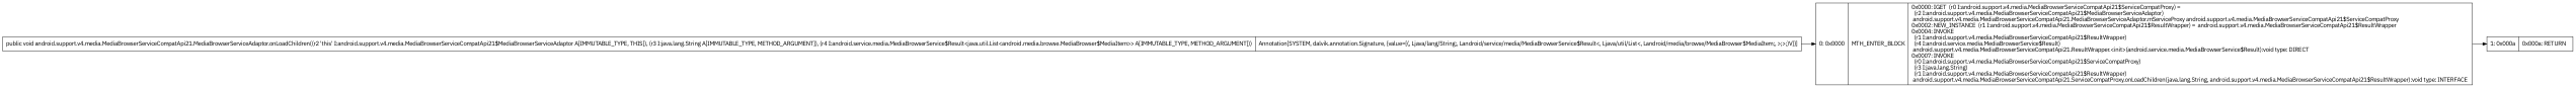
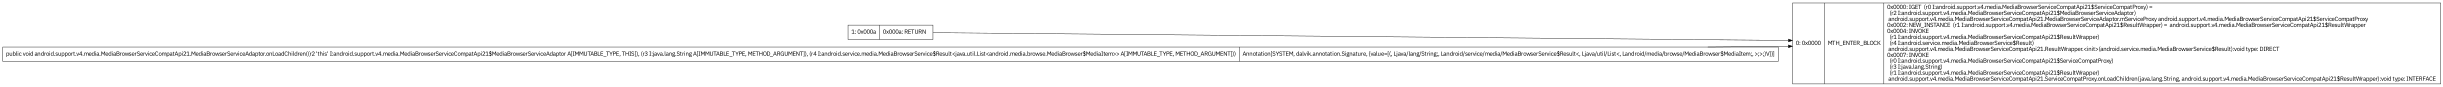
  digraph {
    rankdir=LR
    fontname="IBM Plex Sans"
    node [shape=record fontname="IBM Plex Sans"]
    edge [fontname="IBM Plex Sans"]
    n1 [label="{0\:\ 0x0000|MTH_ENTER_BLOCK\l|0x0000: IGET  (r0 I:android.support.v4.media.MediaBrowserServiceCompatApi21$ServiceCompatProxy) = \l  (r2 I:android.support.v4.media.MediaBrowserServiceCompatApi21$MediaBrowserServiceAdaptor)\l android.support.v4.media.MediaBrowserServiceCompatApi21.MediaBrowserServiceAdaptor.mServiceProxy android.support.v4.media.MediaBrowserServiceCompatApi21$ServiceCompatProxy \l0x0002: NEW_INSTANCE  (r1 I:android.support.v4.media.MediaBrowserServiceCompatApi21$ResultWrapper) =  android.support.v4.media.MediaBrowserServiceCompatApi21$ResultWrapper \l0x0004: INVOKE  \l  (r1 I:android.support.v4.media.MediaBrowserServiceCompatApi21$ResultWrapper)\l  (r4 I:android.service.media.MediaBrowserService$Result)\l android.support.v4.media.MediaBrowserServiceCompatApi21.ResultWrapper.\<init\>(android.service.media.MediaBrowserService$Result):void type: DIRECT \l0x0007: INVOKE  \l  (r0 I:android.support.v4.media.MediaBrowserServiceCompatApi21$ServiceCompatProxy)\l  (r3 I:java.lang.String)\l  (r1 I:android.support.v4.media.MediaBrowserServiceCompatApi21$ResultWrapper)\l android.support.v4.media.MediaBrowserServiceCompatApi21.ServiceCompatProxy.onLoadChildren(java.lang.String, android.support.v4.media.MediaBrowserServiceCompatApi21$ResultWrapper):void type: INTERFACE \l}"]
    n2 [label="{1\:\ 0x000a|0x000a: RETURN   \l}"]
    n3 [label="{public void android.support.v4.media.MediaBrowserServiceCompatApi21.MediaBrowserServiceAdaptor.onLoadChildren((r2 'this' I:android.support.v4.media.MediaBrowserServiceCompatApi21$MediaBrowserServiceAdaptor A[IMMUTABLE_TYPE, THIS]), (r3 I:java.lang.String A[IMMUTABLE_TYPE, METHOD_ARGUMENT]), (r4 I:android.service.media.MediaBrowserService$Result\<java.util.List\<android.media.browse.MediaBrowser$MediaItem\>\> A[IMMUTABLE_TYPE, METHOD_ARGUMENT]))  | Annotation[SYSTEM, dalvik.annotation.Signature, \{value=[(, Ljava\/lang\/String;, Landroid\/service\/media\/MediaBrowserService$Result\<, Ljava\/util\/List\<, Landroid\/media\/browse\/MediaBrowser$MediaItem;, \>;\>;)V]\}]\l}"]
-   n1 -> n2
+   n2 -> n1
    n3 -> n1
  }
